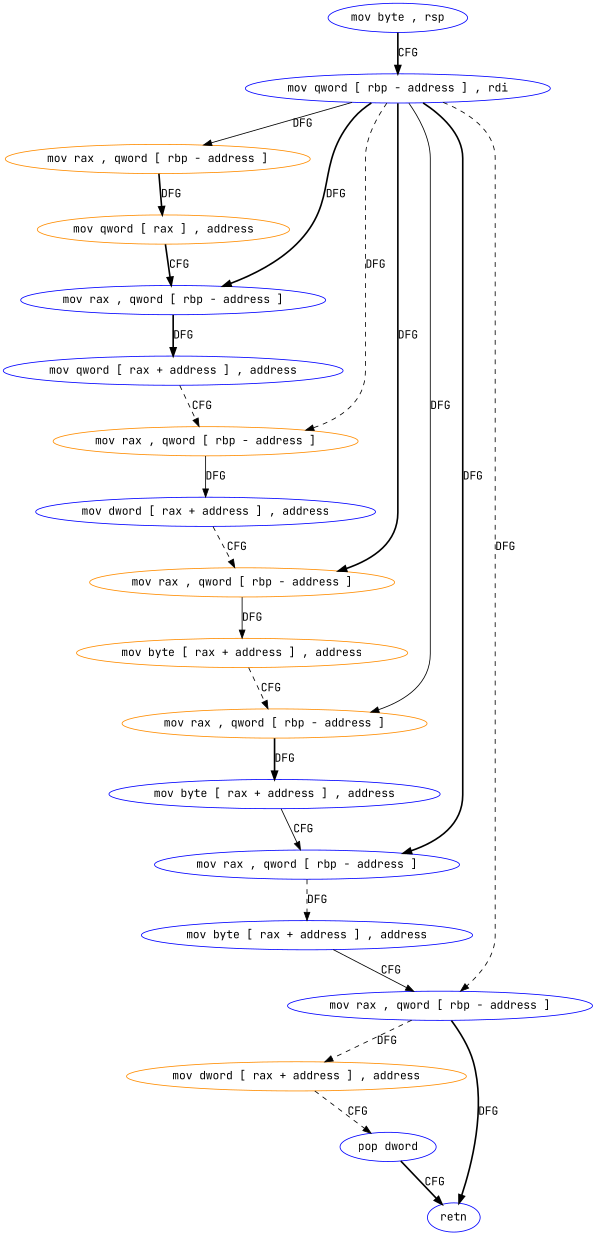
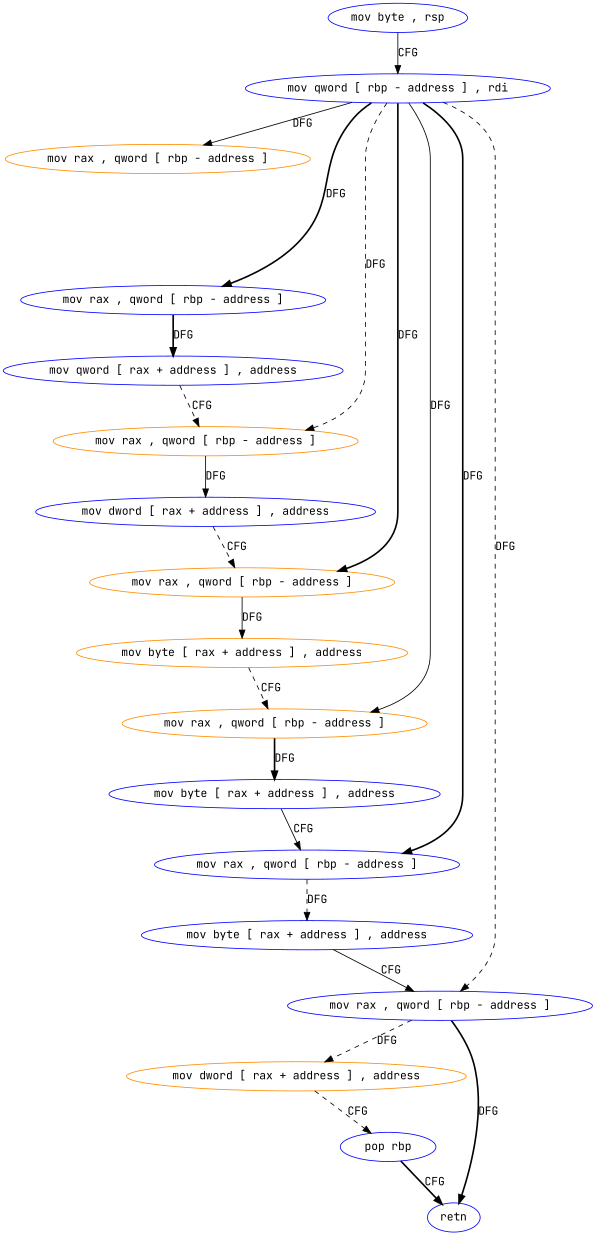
  digraph {
    fontname="JetBrains Mono"
    node [color=blue fontname="JetBrains Mono"]
    edge [fontname="JetBrains Mono" style=bold]
    n1 [label="mov byte , rsp"]
    n2 [label="mov qword [ rbp - address ] , rdi"]
    n3 [color=darkorange label="mov rax , qword [ rbp - address ]"]
    n4 [label="mov rax , qword [ rbp - address ]"]
    n5 [color=darkorange label="mov rax , qword [ rbp - address ]"]
    n6 [color=darkorange label="mov rax , qword [ rbp - address ]"]
    n7 [color=darkorange label="mov rax , qword [ rbp - address ]"]
    n8 [label="mov rax , qword [ rbp - address ]"]
    n9 [label="mov rax , qword [ rbp - address ]"]
-   n10 [color=darkorange label="mov qword [ rax ] , address"]
    n11 [label="mov qword [ rax + address ] , address"]
    n12 [label="mov dword [ rax + address ] , address"]
    n13 [color=darkorange label="mov byte [ rax + address ] , address"]
    n14 [label="mov byte [ rax + address ] , address"]
    n15 [label="mov byte [ rax + address ] , address"]
    n16 [color=darkorange label="mov dword [ rax + address ] , address"]
    n17 [label=retn]
-   n18 [label="pop dword"]
-   n1 -> n2 [label=CFG]
+   n18 [label="pop rbp"]
+   n1 -> n2 [label=CFG style=solid]
    n2 -> n3 [label=DFG style=solid]
    n2 -> n4 [label=DFG]
    n2 -> n5 [label=DFG style=dashed]
    n2 -> n6 [label=DFG]
    n2 -> n7 [label=DFG style=solid]
    n2 -> n8 [label=DFG]
    n2 -> n9 [label=DFG style=dashed]
-   n3 -> n10 [label=DFG]
    n4 -> n11 [label=DFG]
    n5 -> n12 [label=DFG style=solid]
    n6 -> n13 [label=DFG style=solid]
    n7 -> n14 [label=DFG]
    n8 -> n15 [label=DFG style=dashed]
    n9 -> n16 [label=DFG style=dashed]
    n9 -> n17 [label=DFG]
-   n10 -> n4 [label=CFG]
    n11 -> n5 [label=CFG style=dashed]
    n12 -> n6 [label=CFG style=dashed]
    n13 -> n7 [label=CFG style=dashed]
    n14 -> n8 [label=CFG style=solid]
    n15 -> n9 [label=CFG style=solid]
    n16 -> n18 [label=CFG style=dashed]
    n18 -> n17 [label=CFG]
  }
